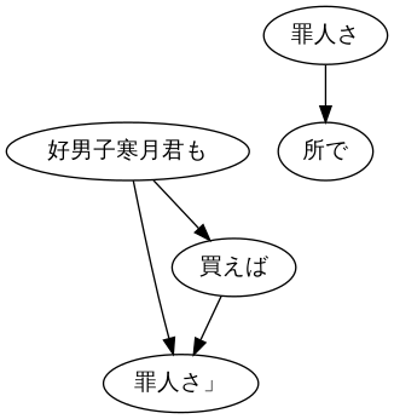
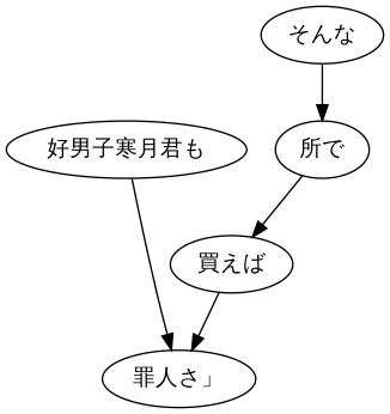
  digraph {
    fontname="Liberation Serif"
    node [fontname="Liberation Serif"]
    edge [fontname="Liberation Serif"]
    n1 [label="好男子寒月君も"]
    n2 [label="罪人さ」"]
-   n3 [label="罪人さ"]
+   n3 [label="そんな"]
    n4 [label="所で"]
    n5 [label="買えば"]
    n1 -> n2
    n3 -> n4
-   n1 -> n5
+   n4 -> n5
    n5 -> n2
  }
